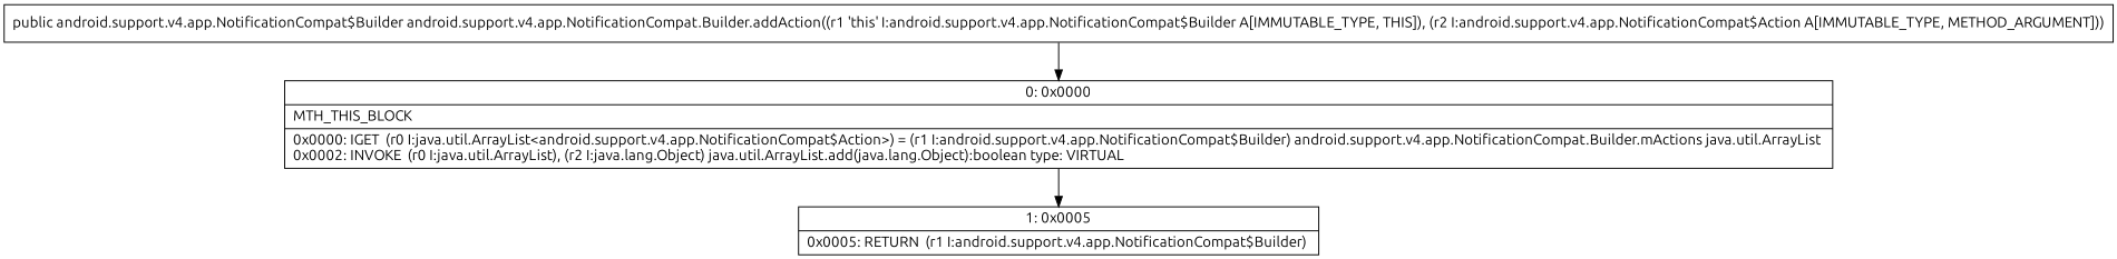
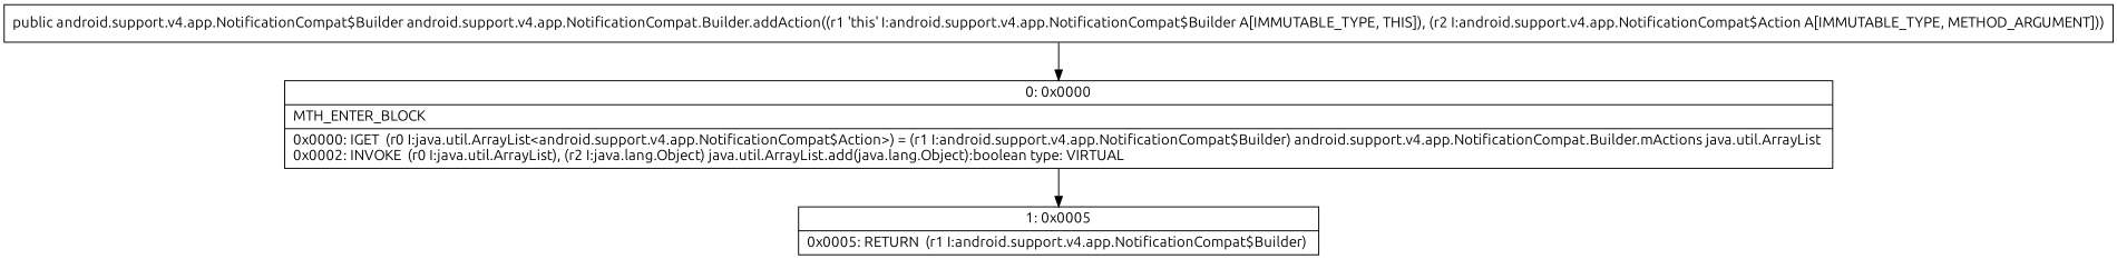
  digraph {
    fontname=Ubuntu
    node [shape=record fontname=Ubuntu]
    edge [fontname=Ubuntu]
-   n1 [label="{0\:\ 0x0000|MTH_THIS_BLOCK\l|0x0000: IGET  (r0 I:java.util.ArrayList\<android.support.v4.app.NotificationCompat$Action\>) = (r1 I:android.support.v4.app.NotificationCompat$Builder) android.support.v4.app.NotificationCompat.Builder.mActions java.util.ArrayList \l0x0002: INVOKE  (r0 I:java.util.ArrayList), (r2 I:java.lang.Object) java.util.ArrayList.add(java.lang.Object):boolean type: VIRTUAL \l}"]
+   n1 [label="{0\:\ 0x0000|MTH_ENTER_BLOCK\l|0x0000: IGET  (r0 I:java.util.ArrayList\<android.support.v4.app.NotificationCompat$Action\>) = (r1 I:android.support.v4.app.NotificationCompat$Builder) android.support.v4.app.NotificationCompat.Builder.mActions java.util.ArrayList \l0x0002: INVOKE  (r0 I:java.util.ArrayList), (r2 I:java.lang.Object) java.util.ArrayList.add(java.lang.Object):boolean type: VIRTUAL \l}"]
    n2 [label="{1\:\ 0x0005|0x0005: RETURN  (r1 I:android.support.v4.app.NotificationCompat$Builder) \l}"]
    n3 [label="{public android.support.v4.app.NotificationCompat$Builder android.support.v4.app.NotificationCompat.Builder.addAction((r1 'this' I:android.support.v4.app.NotificationCompat$Builder A[IMMUTABLE_TYPE, THIS]), (r2 I:android.support.v4.app.NotificationCompat$Action A[IMMUTABLE_TYPE, METHOD_ARGUMENT])) }"]
    n1 -> n2
    n3 -> n1
  }
